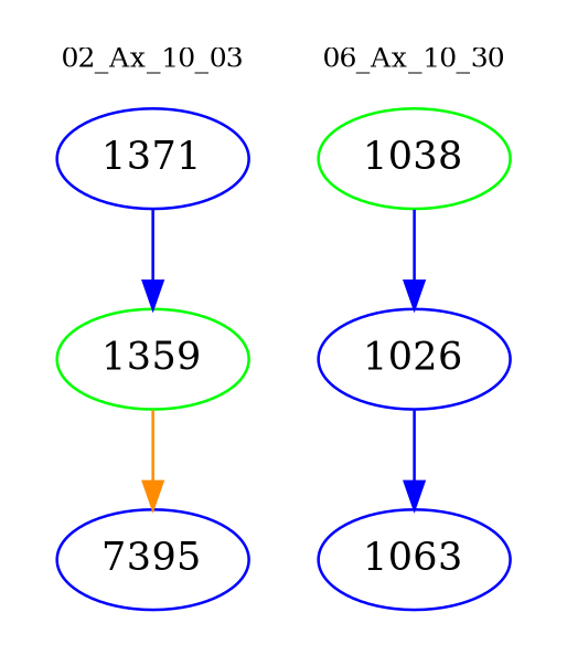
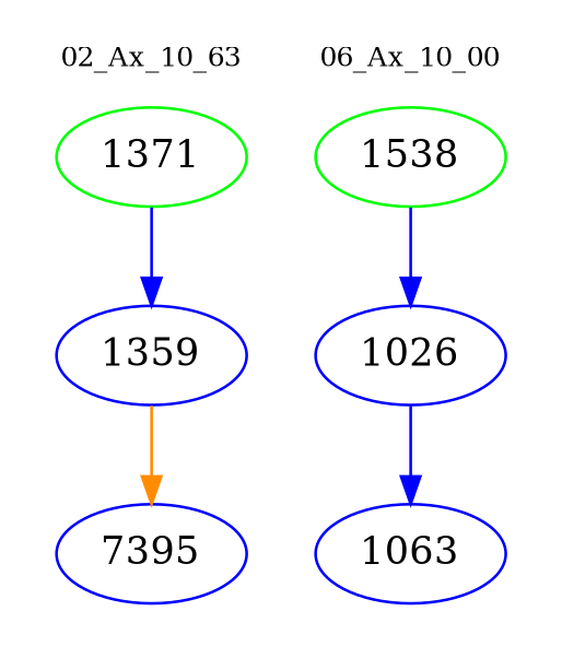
  digraph {
    node [color=green]
    edge [color=blue]
-   n1 [color=blue label=1371]
-   n2 [label=1359]
+   n1 [label=1371]
+   n2 [color=blue label=1359]
    n3 [color=blue label=7395]
-   n4 [label=1038]
+   n4 [label=1538]
    n5 [color=blue label=1026]
    n6 [color=blue label=1063]
    subgraph cluster_1 {
      color=white
      fontsize=10
-     label="02_Ax_10_03"
+     label="02_Ax_10_63"
      n1
      n2
      n3
    }
    subgraph cluster_2 {
      color=white
      fontsize=10
-     label="06_Ax_10_30"
+     label="06_Ax_10_00"
      n4
      n5
      n6
    }
    n1 -> n2
    n2 -> n3 [color=darkorange]
    n4 -> n5
    n5 -> n6
  }
